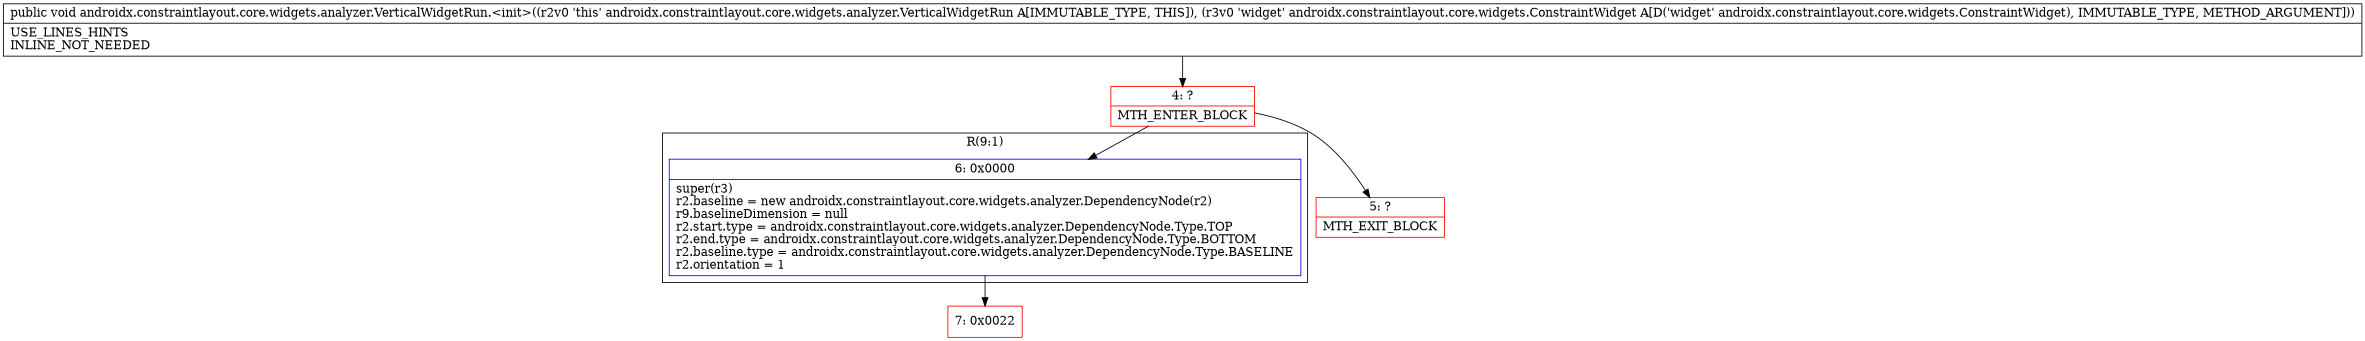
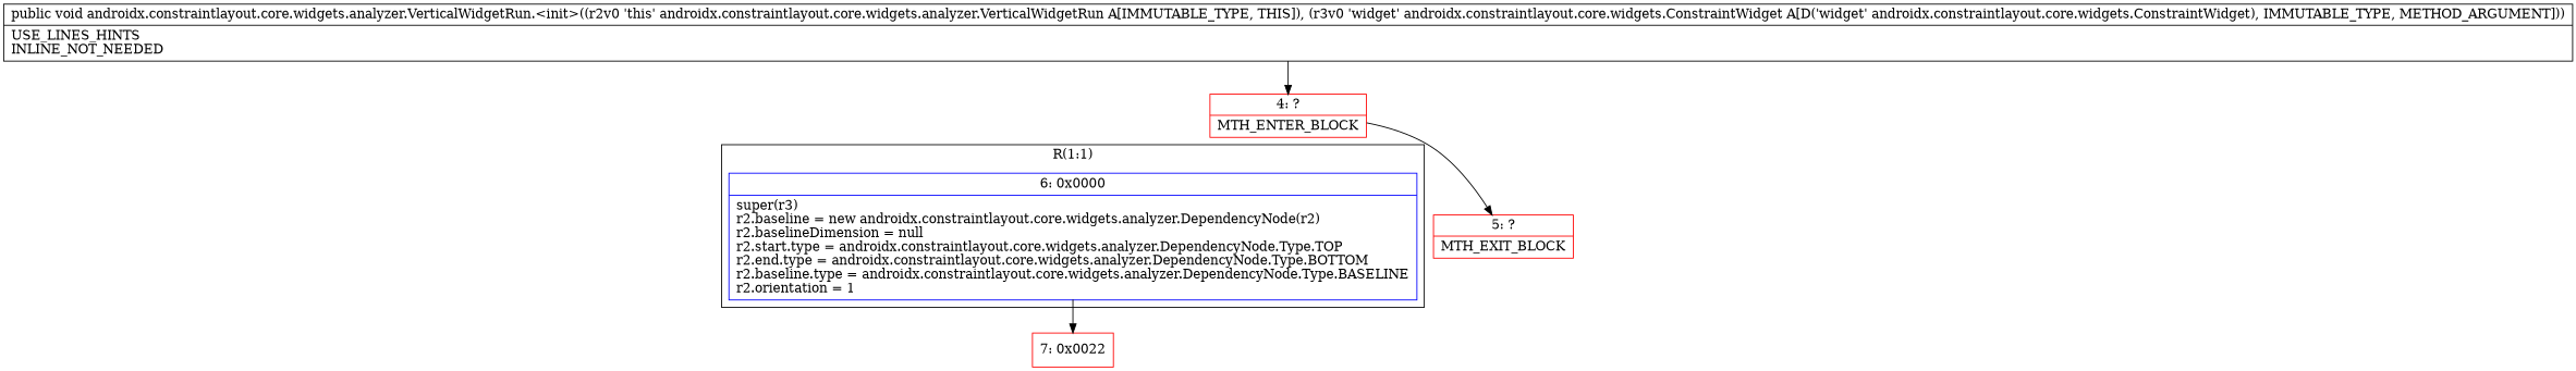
  digraph {
    node [color=red shape=record]
-   n1 [color=blue label="{6\:\ 0x0000|super(r3)\lr2.baseline = new androidx.constraintlayout.core.widgets.analyzer.DependencyNode(r2)\lr9.baselineDimension = null\lr2.start.type = androidx.constraintlayout.core.widgets.analyzer.DependencyNode.Type.TOP\lr2.end.type = androidx.constraintlayout.core.widgets.analyzer.DependencyNode.Type.BOTTOM\lr2.baseline.type = androidx.constraintlayout.core.widgets.analyzer.DependencyNode.Type.BASELINE\lr2.orientation = 1\l}"]
+   n1 [color=blue label="{6\:\ 0x0000|super(r3)\lr2.baseline = new androidx.constraintlayout.core.widgets.analyzer.DependencyNode(r2)\lr2.baselineDimension = null\lr2.start.type = androidx.constraintlayout.core.widgets.analyzer.DependencyNode.Type.TOP\lr2.end.type = androidx.constraintlayout.core.widgets.analyzer.DependencyNode.Type.BOTTOM\lr2.baseline.type = androidx.constraintlayout.core.widgets.analyzer.DependencyNode.Type.BASELINE\lr2.orientation = 1\l}"]
    n2 [label="{7\:\ 0x0022}"]
    n3 [label="{4\:\ ?|MTH_ENTER_BLOCK\l}"]
    n4 [label="{5\:\ ?|MTH_EXIT_BLOCK\l}"]
    n5 [label="{public void androidx.constraintlayout.core.widgets.analyzer.VerticalWidgetRun.\<init\>((r2v0 'this' androidx.constraintlayout.core.widgets.analyzer.VerticalWidgetRun A[IMMUTABLE_TYPE, THIS]), (r3v0 'widget' androidx.constraintlayout.core.widgets.ConstraintWidget A[D('widget' androidx.constraintlayout.core.widgets.ConstraintWidget), IMMUTABLE_TYPE, METHOD_ARGUMENT]))  | USE_LINES_HINTS\lINLINE_NOT_NEEDED\l}" color=""]
    subgraph cluster_1 {
-     label="R(9:1)"
+     label="R(1:1)"
      n1
    }
    n1 -> n2
-   n3 -> n1
    n3 -> n4
    n5 -> n3
  }
